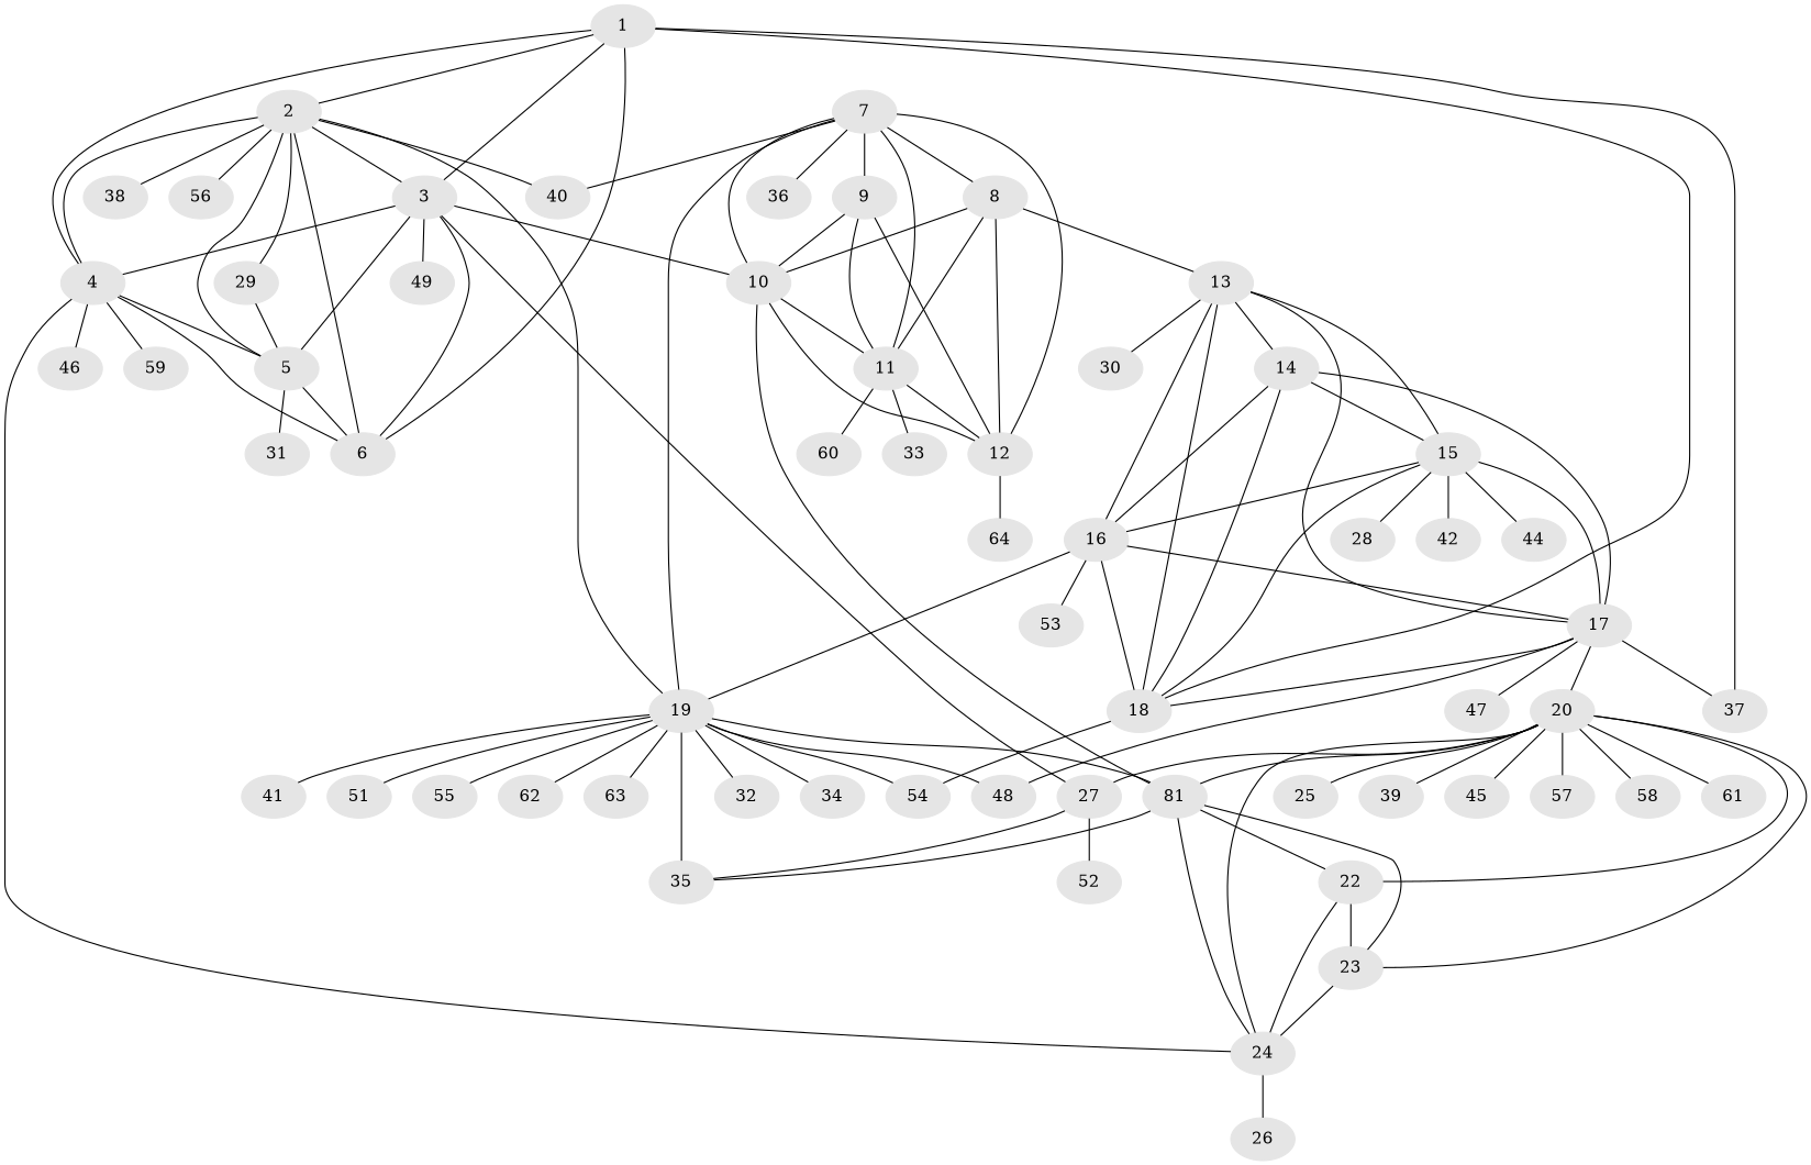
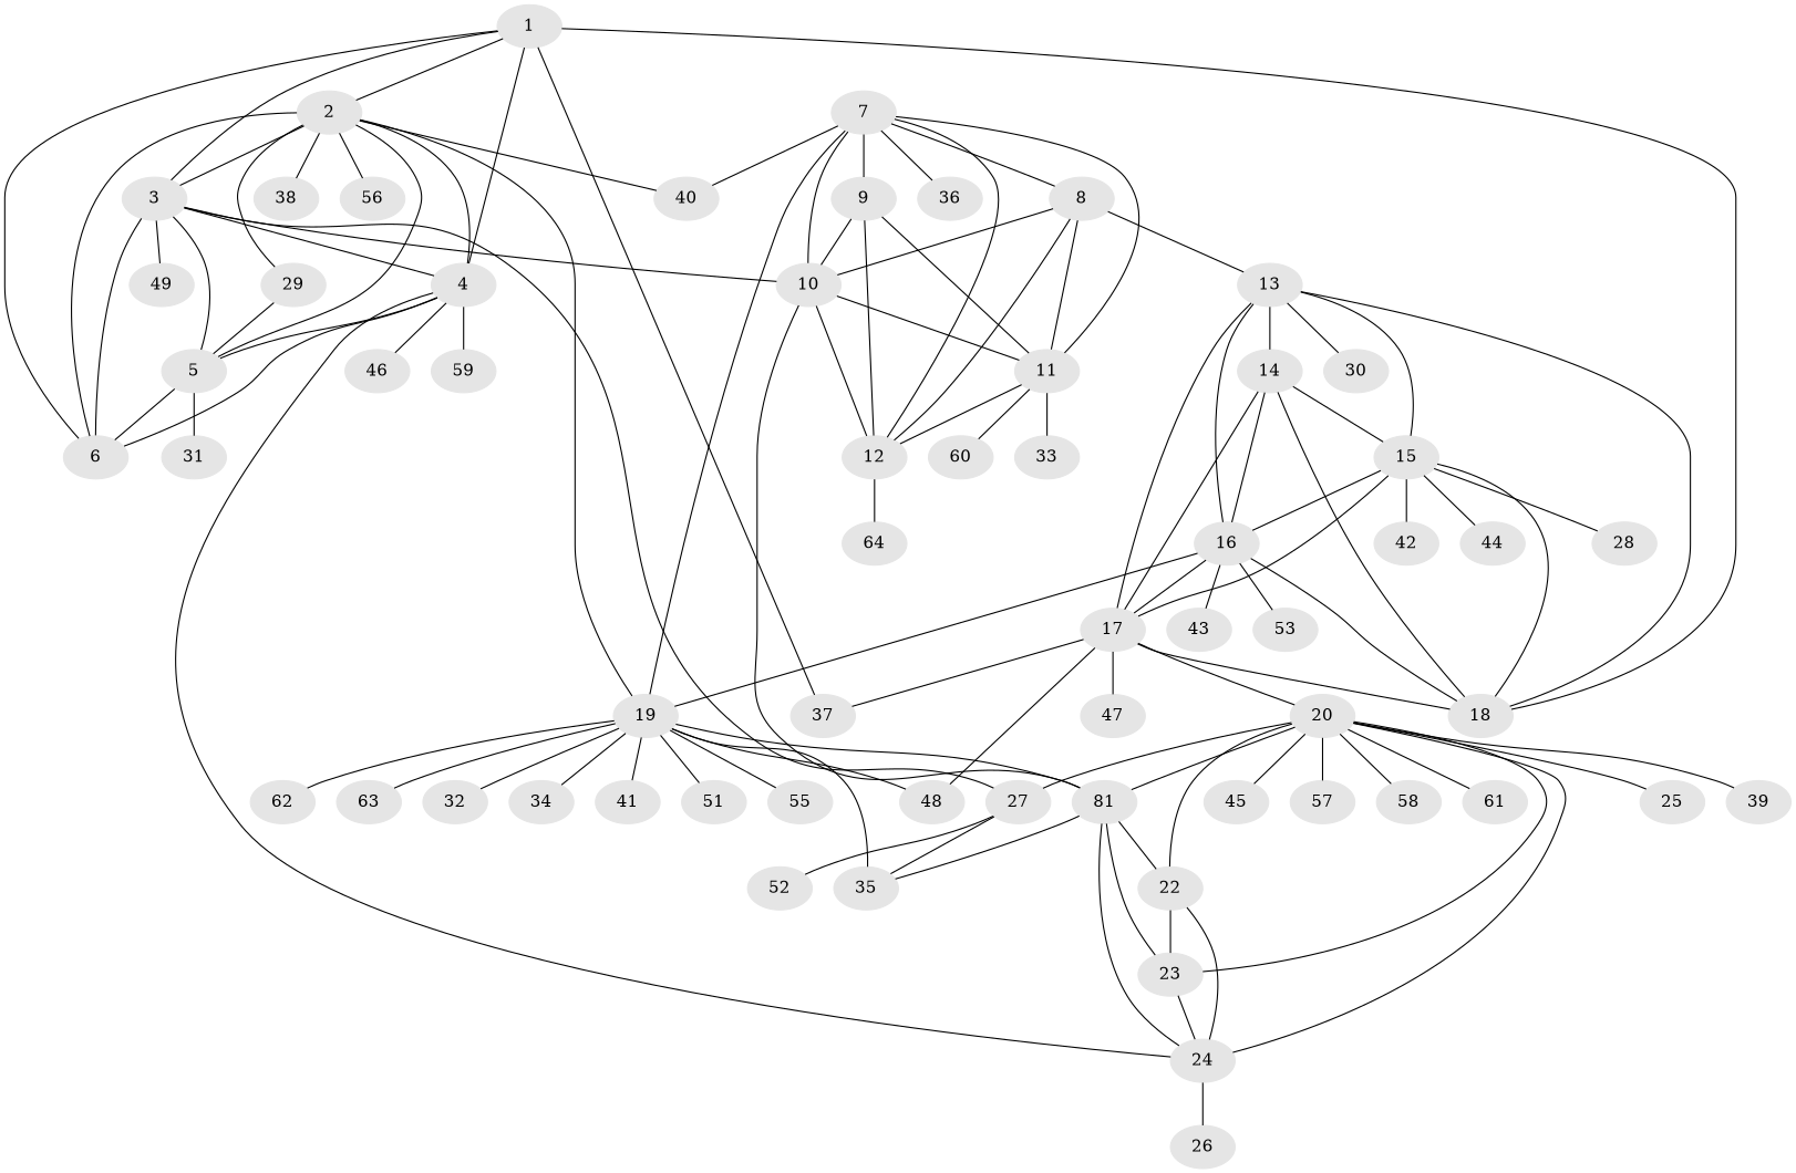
  graph {
    node [color=gray90 style=filled]
    edge [weight=1.0]
    1
    2
    3
    4
    6
    18
    37
    5
    19
    29
    38
    40
    56
    10
    27
    49
    24
    46
    59
    31
-   54
    n22 [label=81]
    48
    32
    34
    35
    41
    51
    55
    62
    63
    11
    12
    52
    26
    7
    8
    9
    36
    13
    33
    60
    64
    14
    15
    16
    17
    30
    22
    23
    28
    42
    44
+   43
    53
    20
    47
    25
    39
    45
    57
    58
    61
    1 -- 2
    1 -- 3
    1 -- 4
    1 -- 6
    1 -- 18
    1 -- 37 [weight=2.0]
    2 -- 3
    2 -- 4
    2 -- 6
    2 -- 5
    2 -- 19
    2 -- 29
    2 -- 38 [weight=3.0]
    2 -- 40
    2 -- 56
    3 -- 4
    3 -- 6
    3 -- 5
    3 -- 10
    3 -- 27
    3 -- 49
    4 -- 6
    4 -- 5
    4 -- 24
    4 -- 46
    4 -- 59
-   18 -- 54 [weight=4.0]
    5 -- 6
    5 -- 31
-   19 -- 54
    19 -- n22
    19 -- 48
    19 -- 32
    19 -- 34 [weight=2.0]
    19 -- 35 [weight=4.0]
    19 -- 41
    19 -- 51
    19 -- 55
    19 -- 62
    19 -- 63
    29 -- 5
    10 -- n22
    10 -- 11
    10 -- 12
    27 -- 35
    27 -- 52
    24 -- 26
    n22 -- 24
    n22 -- 35
    n22 -- 22 [weight=2.0]
    n22 -- 23
    11 -- 12
    11 -- 33 [weight=2.0]
    11 -- 60
    12 -- 64
    7 -- 19
    7 -- 40
    7 -- 10
    7 -- 11
    7 -- 12
    7 -- 8
    7 -- 9 [weight=3.0]
    7 -- 36
    8 -- 10
    8 -- 11
    8 -- 12
    8 -- 13
    9 -- 10
    9 -- 11
    9 -- 12
    13 -- 18
    13 -- 14
    13 -- 15
    13 -- 16
    13 -- 17
    13 -- 30
    14 -- 18
    14 -- 15
    14 -- 16
    14 -- 17
    15 -- 18
    15 -- 16
    15 -- 17
    15 -- 28
    15 -- 42 [weight=5.0]
    15 -- 44
    16 -- 18
    16 -- 19
    16 -- 17
+   16 -- 43
    16 -- 53
    17 -- 18
    17 -- 37
    17 -- 48
    17 -- 20
    17 -- 47
    22 -- 24 [weight=2.0]
    22 -- 23 [weight=7.0]
    23 -- 24
    20 -- 27
    20 -- 24
    20 -- n22
    20 -- 22 [weight=2.0]
    20 -- 23
    20 -- 25
    20 -- 39
    20 -- 45
    20 -- 57
    20 -- 58
    20 -- 61
  }
